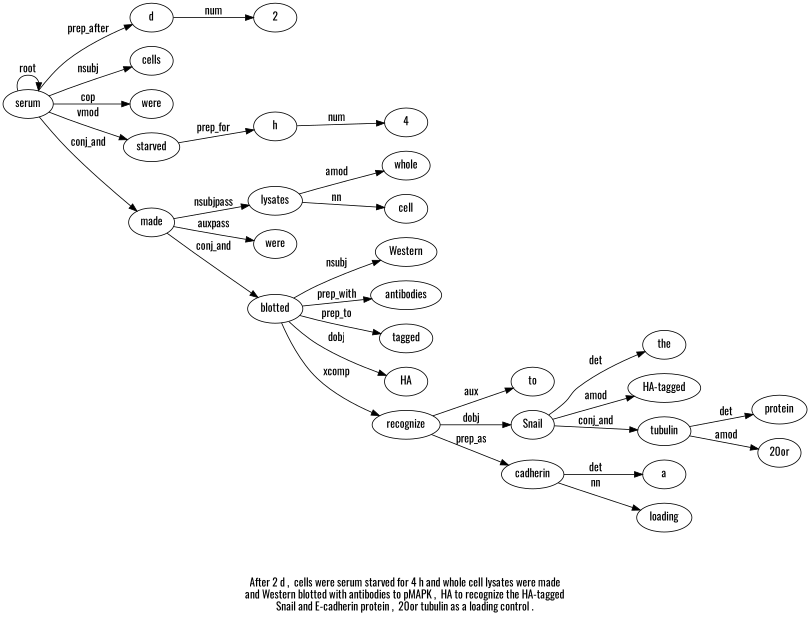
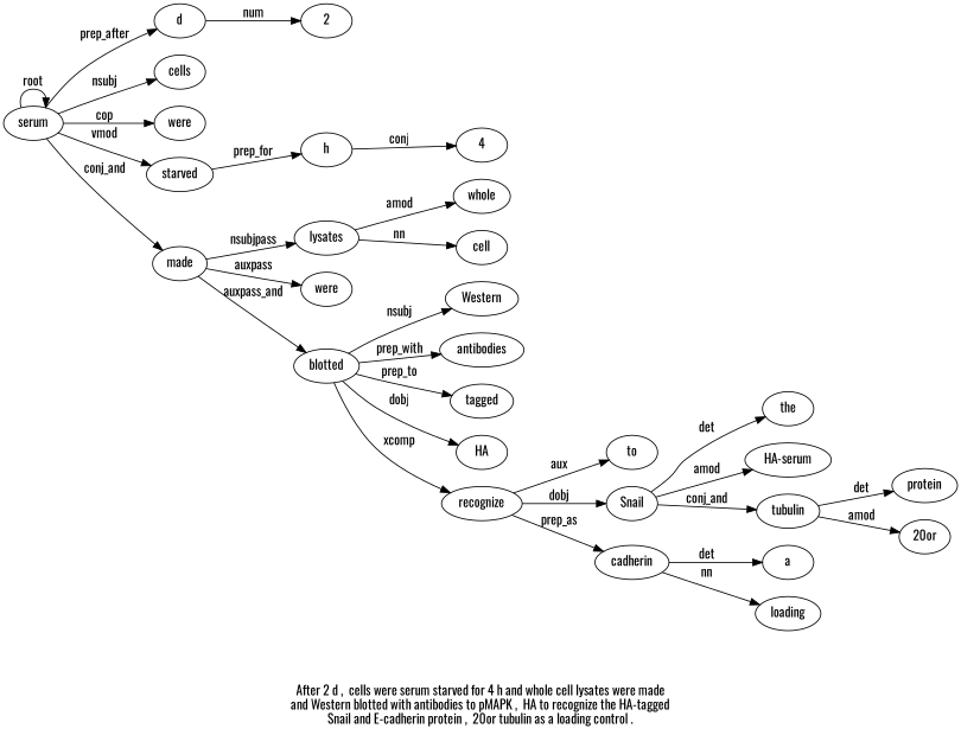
  digraph {
    fontname=Oswald
    label="After 2 d ,  cells were serum starved for 4 h and whole cell lysates were made\nand Western blotted with antibodies to pMAPK ,  HA to recognize the HA-tagged\nSnail and E-cadherin protein ,  20or tubulin as a loading control ."
    rankdir=LR
    node [fillcolor=white fontname=Oswald style=filled]
    edge [fontname=Oswald]
    n1 [label=d]
    n2 [label=2]
    n3 [label=serum]
    n4 [label=cells]
    n5 [label=were]
    n6 [label=starved]
    n7 [label=made]
    n8 [label=h]
    n9 [label=lysates]
    n10 [label=were]
    n11 [label=blotted]
    n12 [label=4]
    n13 [label=whole]
    n14 [label=cell]
    n15 [label=Western]
    n16 [label=antibodies]
    n17 [label=tagged]
    n18 [label=HA]
    n19 [label=recognize]
    n20 [label=to]
    n21 [label=Snail]
    n22 [label=cadherin]
    n23 [label=the]
-   n24 [label="HA-tagged"]
+   n24 [label="HA-serum"]
    n25 [label=tubulin]
    n26 [label=a]
    n27 [label=loading]
    n28 [label=protein]
    n29 [label="20or"]
    n1 -> n2 [label=num]
    n3 -> n1 [label=prep_after]
    n3 -> n3 [label=root]
    n3 -> n4 [label=nsubj]
    n3 -> n5 [label=cop]
    n3 -> n6 [label=vmod]
    n3 -> n7 [label=conj_and]
    n6 -> n8 [label=prep_for]
    n7 -> n9 [label=nsubjpass]
    n7 -> n10 [label=auxpass]
-   n7 -> n11 [label=conj_and]
-   n8 -> n12 [label=num]
+   n7 -> n11 [label=auxpass_and]
+   n8 -> n12 [label=conj]
    n9 -> n13 [label=amod]
    n9 -> n14 [label=nn]
    n11 -> n15 [label=nsubj]
    n11 -> n16 [label=prep_with]
    n11 -> n17 [label=prep_to]
    n11 -> n18 [label=dobj]
    n11 -> n19 [label=xcomp]
    n19 -> n20 [label=aux]
    n19 -> n21 [label=dobj]
    n19 -> n22 [label=prep_as]
    n21 -> n23 [label=det]
    n21 -> n24 [label=amod]
    n21 -> n25 [label=conj_and]
    n22 -> n26 [label=det]
    n22 -> n27 [label=nn]
    n25 -> n28 [label=det]
    n25 -> n29 [label=amod]
  }
